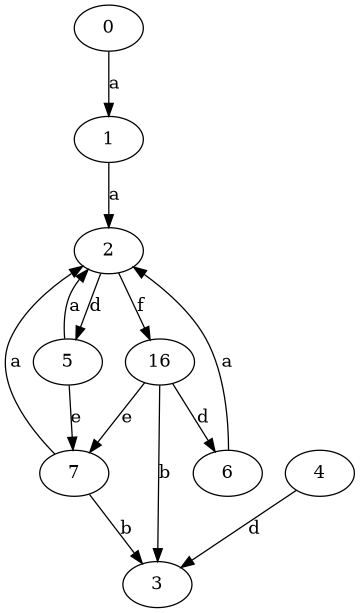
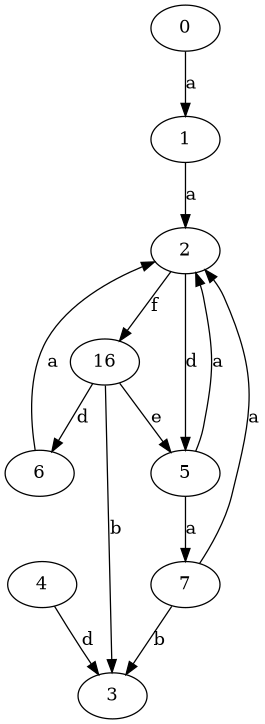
  strict digraph {
    0
    1
    2
    4
    3
    5
    n7 [label=16]
    7
    6
    0 -> 1 [label=a]
    1 -> 2 [label=a]
    2 -> 5 [label=d]
    2 -> n7 [label=f]
    4 -> 3 [label=d]
    5 -> 2 [label=a]
-   5 -> 7 [label=e]
+   5 -> 7 [label=a]
    n7 -> 3 [label=b]
-   n7 -> 7 [label=e]
+   n7 -> 5 [label=e]
    n7 -> 6 [label=d]
    7 -> 2 [label=a]
    7 -> 3 [label=b]
    6 -> 2 [label=a]
  }
